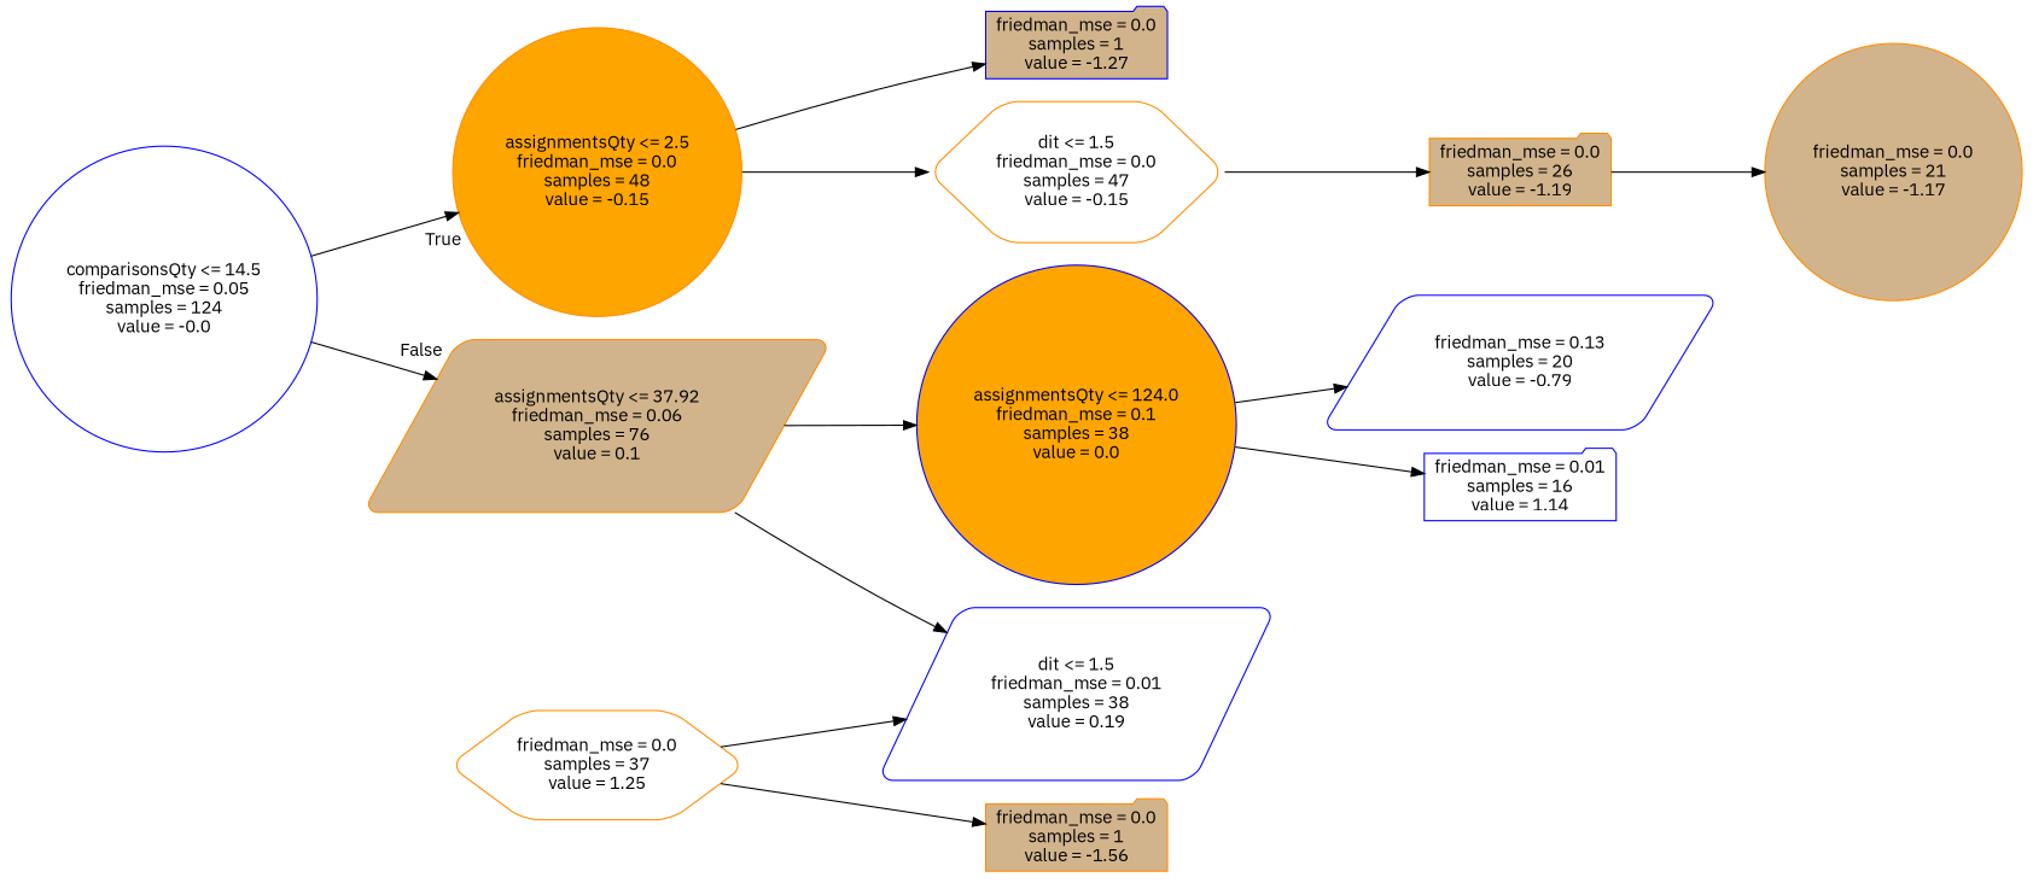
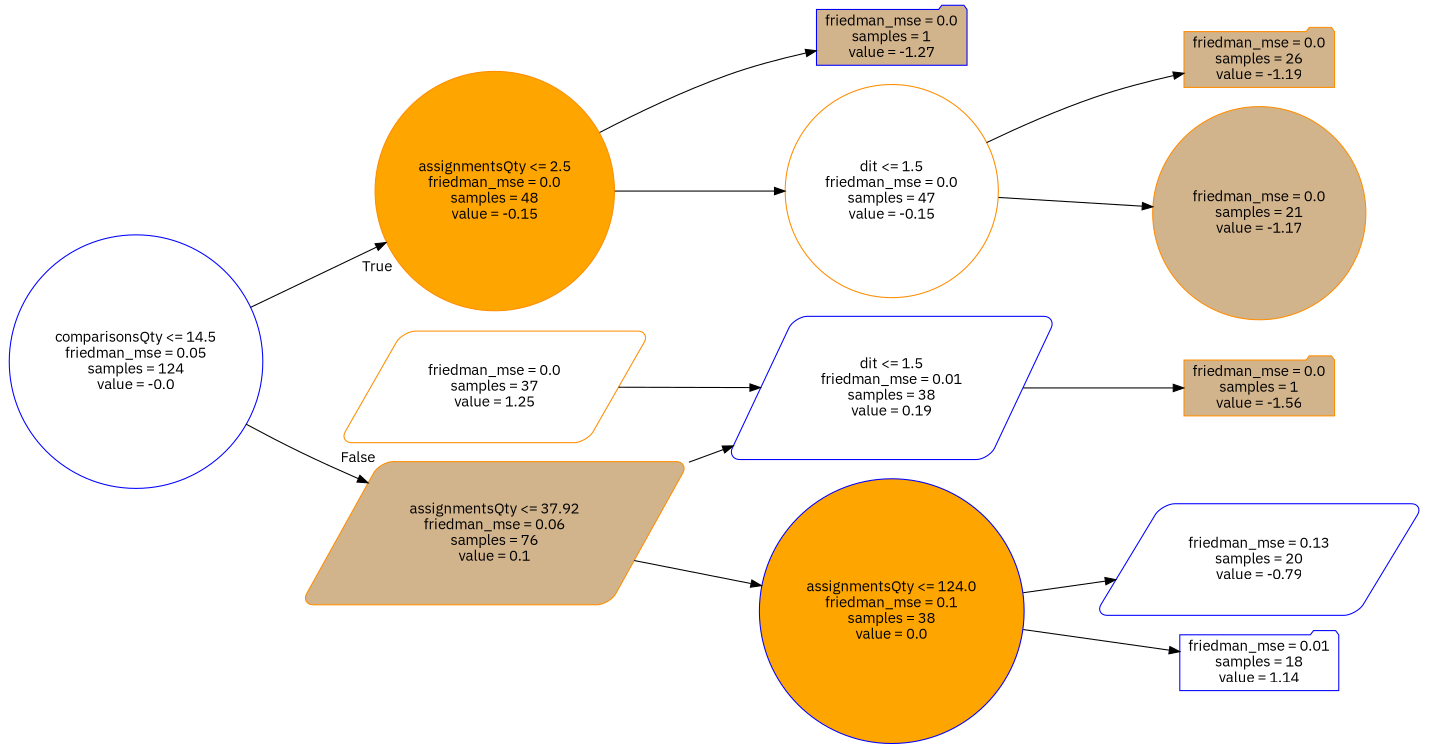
  digraph {
    fontname="IBM Plex Sans"
    rankdir=LR
    node [color=darkorange fillcolor=white fontname="IBM Plex Sans" shape=circle style="filled, rounded"]
    edge [fontname="IBM Plex Sans"]
    n1 [color=blue label="comparisonsQty <= 14.5\nfriedman_mse = 0.05\nsamples = 124\nvalue = -0.0"]
    n2 [fillcolor=orange label="assignmentsQty <= 2.5\nfriedman_mse = 0.0\nsamples = 48\nvalue = -0.15"]
    n3 [fillcolor=tan label="assignmentsQty <= 37.92\nfriedman_mse = 0.06\nsamples = 76\nvalue = 0.1" shape=parallelogram]
    n4 [color=blue fillcolor=tan label="friedman_mse = 0.0\nsamples = 1\nvalue = -1.27" shape=folder]
-   n5 [label="dit <= 1.5\nfriedman_mse = 0.0\nsamples = 47\nvalue = -0.15" shape=hexagon]
+   n5 [label="dit <= 1.5\nfriedman_mse = 0.0\nsamples = 47\nvalue = -0.15"]
    n6 [color=blue label="dit <= 1.5\nfriedman_mse = 0.01\nsamples = 38\nvalue = 0.19" shape=parallelogram]
    n7 [color=blue fillcolor=orange label="assignmentsQty <= 124.0\nfriedman_mse = 0.1\nsamples = 38\nvalue = 0.0"]
    n8 [fillcolor=tan label="friedman_mse = 0.0\nsamples = 26\nvalue = -1.19" shape=folder]
    n9 [fillcolor=tan label="friedman_mse = 0.0\nsamples = 21\nvalue = -1.17"]
    n10 [fillcolor=tan label="friedman_mse = 0.0\nsamples = 1\nvalue = -1.56" shape=folder]
    n11 [color=blue label="friedman_mse = 0.13\nsamples = 20\nvalue = -0.79" shape=parallelogram]
-   n12 [color=blue label="friedman_mse = 0.01\nsamples = 16\nvalue = 1.14" shape=folder]
-   n13 [label="friedman_mse = 0.0\nsamples = 37\nvalue = 1.25" shape=hexagon]
+   n12 [color=blue label="friedman_mse = 0.01\nsamples = 18\nvalue = 1.14" shape=folder]
+   n13 [label="friedman_mse = 0.0\nsamples = 37\nvalue = 1.25" shape=parallelogram]
    n1 -> n2 [headlabel=True labelangle=45 labeldistance=2.5]
    n1 -> n3 [headlabel=False labelangle=-45 labeldistance=2.5]
    n2 -> n4
    n2 -> n5
    n3 -> n6
    n3 -> n7
    n5 -> n8
-   n8 -> n9
-   n13 -> n10
+   n5 -> n9
+   n6 -> n10
    n7 -> n11
    n7 -> n12
    n13 -> n6
  }
